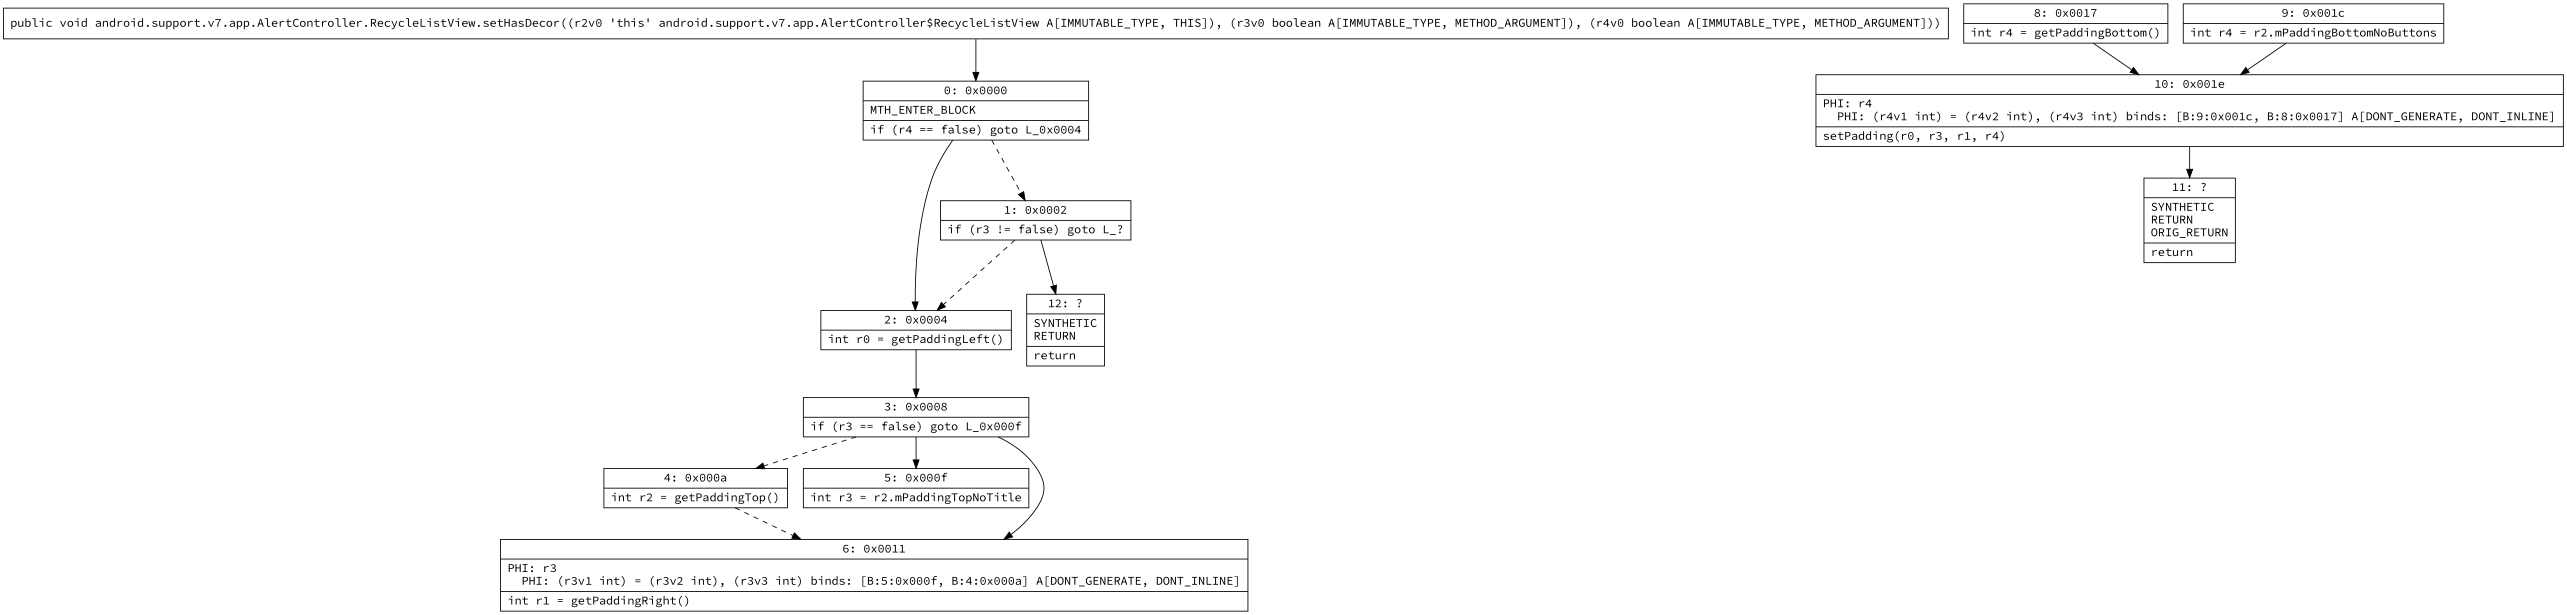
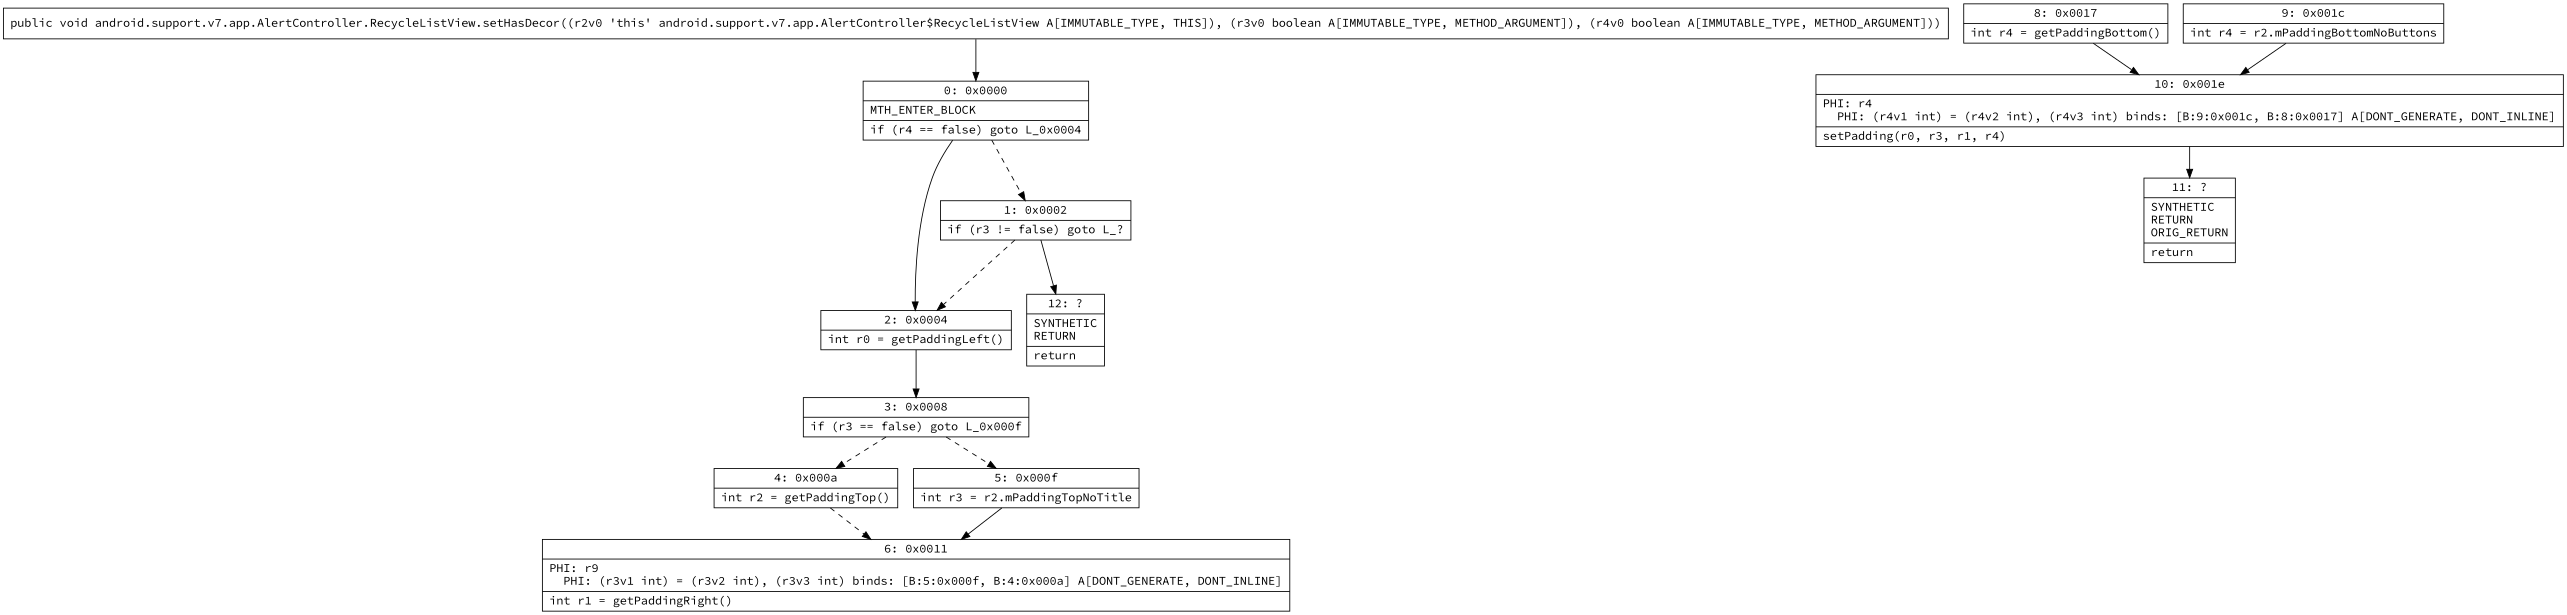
  digraph {
    fontname="Source Code Pro"
    node [fontname="Source Code Pro" shape=record]
    edge [fontname="Source Code Pro"]
    n1 [label="{0\:\ 0x0000|MTH_ENTER_BLOCK\l|if (r4 == false) goto L_0x0004\l}"]
    n2 [label="{1\:\ 0x0002|if (r3 != false) goto L_?\l}"]
    n3 [label="{2\:\ 0x0004|int r0 = getPaddingLeft()\l}"]
    n4 [label="{12\:\ ?|SYNTHETIC\lRETURN\l|return\l}"]
    n5 [label="{3\:\ 0x0008|if (r3 == false) goto L_0x000f\l}"]
    n6 [label="{4\:\ 0x000a|int r2 = getPaddingTop()\l}"]
    n7 [label="{5\:\ 0x000f|int r3 = r2.mPaddingTopNoTitle\l}"]
-   n8 [label="{6\:\ 0x0011|PHI: r3 \l  PHI: (r3v1 int) = (r3v2 int), (r3v3 int) binds: [B:5:0x000f, B:4:0x000a] A[DONT_GENERATE, DONT_INLINE]\l|int r1 = getPaddingRight()\l}"]
+   n8 [label="{6\:\ 0x0011|PHI: r9 \l  PHI: (r3v1 int) = (r3v2 int), (r3v3 int) binds: [B:5:0x000f, B:4:0x000a] A[DONT_GENERATE, DONT_INLINE]\l|int r1 = getPaddingRight()\l}"]
    n9 [label="{8\:\ 0x0017|int r4 = getPaddingBottom()\l}"]
    n10 [label="{10\:\ 0x001e|PHI: r4 \l  PHI: (r4v1 int) = (r4v2 int), (r4v3 int) binds: [B:9:0x001c, B:8:0x0017] A[DONT_GENERATE, DONT_INLINE]\l|setPadding(r0, r3, r1, r4)\l}"]
    n11 [label="{9\:\ 0x001c|int r4 = r2.mPaddingBottomNoButtons\l}"]
    n12 [label="{11\:\ ?|SYNTHETIC\lRETURN\lORIG_RETURN\l|return\l}"]
    n13 [label="{public void android.support.v7.app.AlertController.RecycleListView.setHasDecor((r2v0 'this' android.support.v7.app.AlertController$RecycleListView A[IMMUTABLE_TYPE, THIS]), (r3v0 boolean A[IMMUTABLE_TYPE, METHOD_ARGUMENT]), (r4v0 boolean A[IMMUTABLE_TYPE, METHOD_ARGUMENT])) }"]
    n1 -> n2 [style=dashed]
    n1 -> n3
    n2 -> n3 [style=dashed]
    n2 -> n4
    n3 -> n5
    n5 -> n6 [style=dashed]
-   n5 -> n7
+   n5 -> n7 [style=dashed]
    n6 -> n8 [style=dashed]
-   n5 -> n8
+   n7 -> n8
    n9 -> n10
    n10 -> n12
    n11 -> n10
    n13 -> n1
  }
